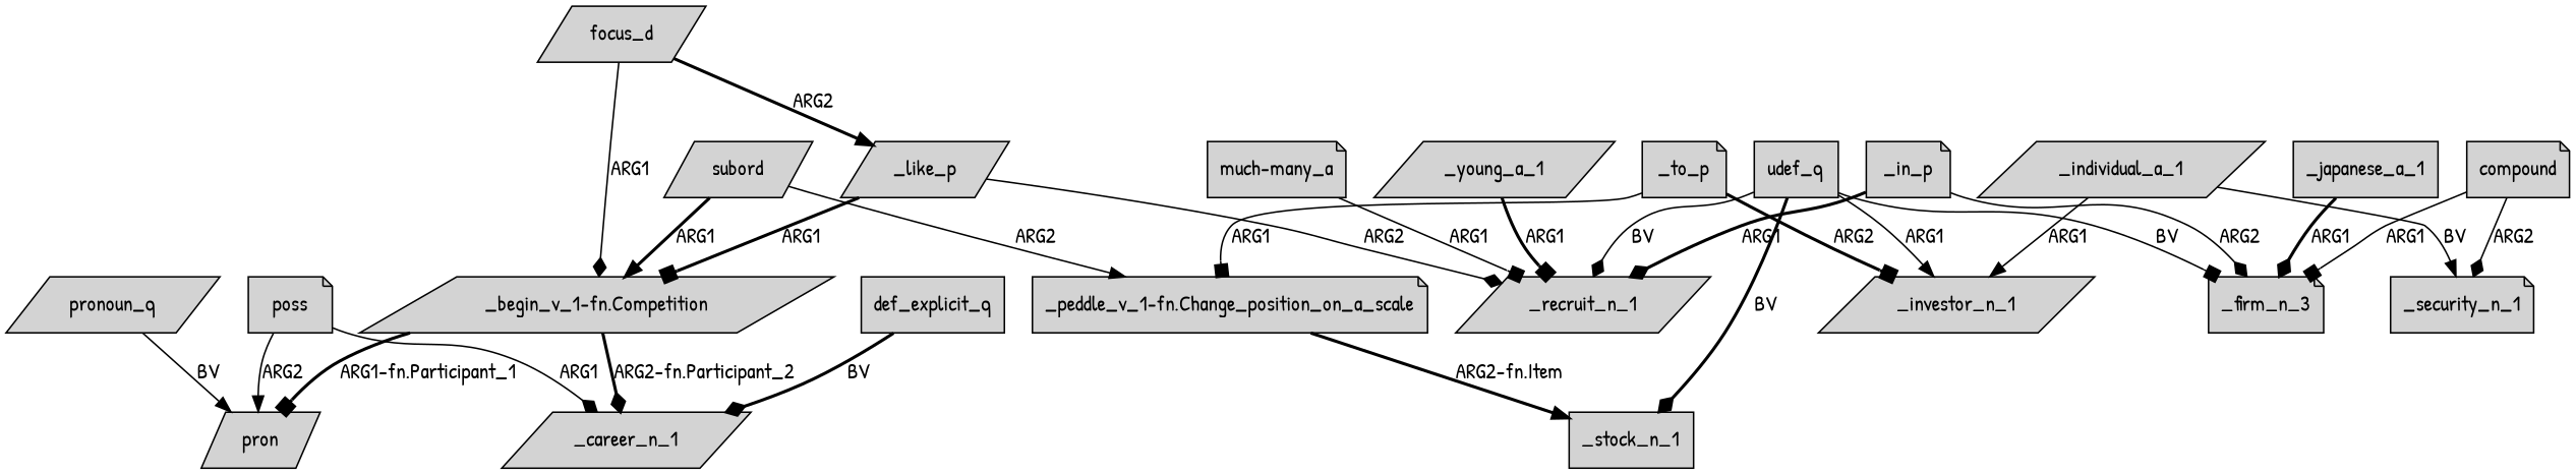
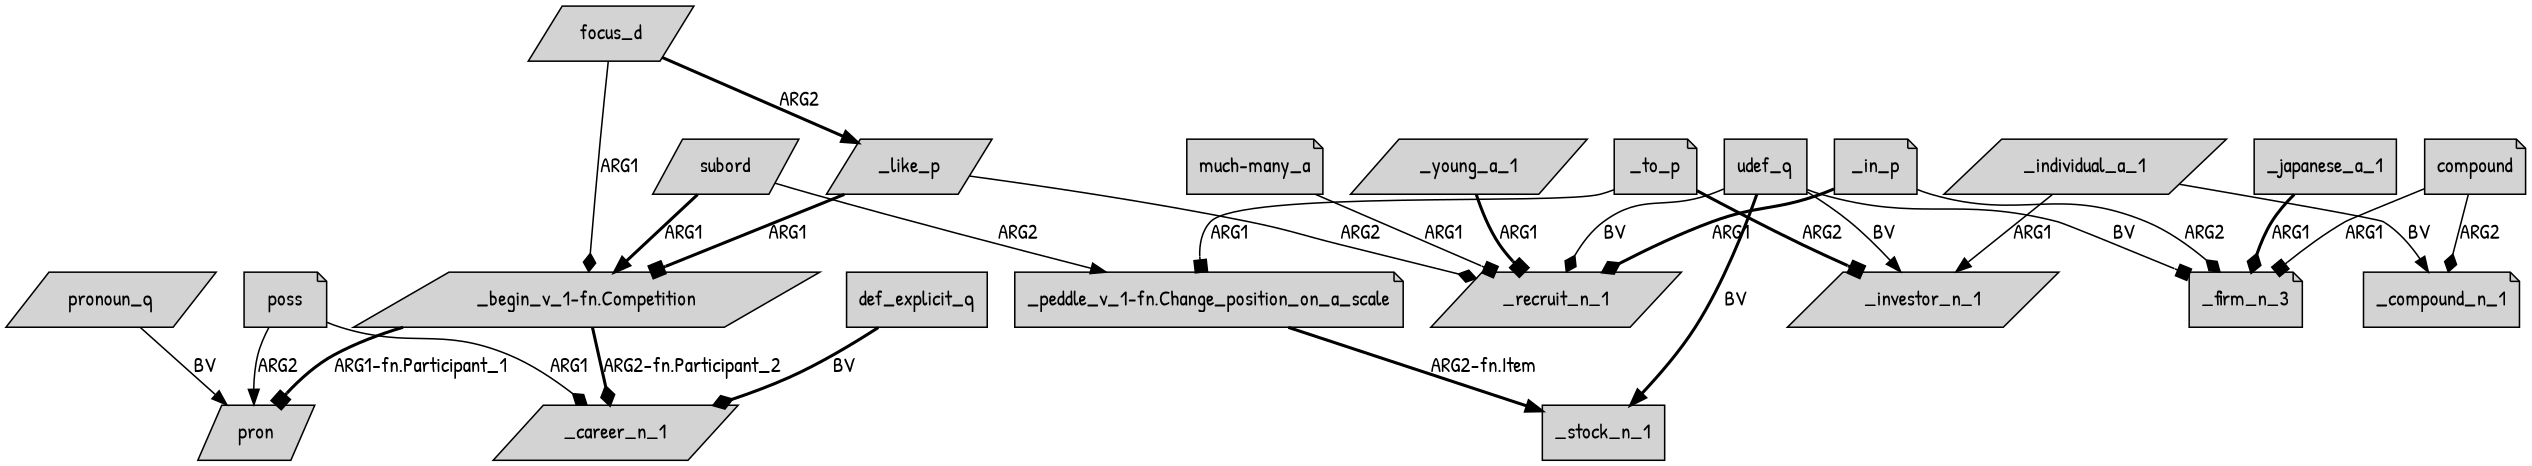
  digraph {
    fontname="Patrick Hand"
    node [fontname="Patrick Hand" shape=parallelogram style=filled]
    edge [arrowhead=normal fontname="Patrick Hand" style=solid]
    focus_d
    _like_p
    "_begin_v_1-fn.Competition"
    _recruit_n_1
    pron
    _career_n_1
    "much-many_a" [shape=note]
    def_explicit_q [shape=box]
    udef_q [shape=box]
    n10 [label=_firm_n_3 shape=note]
    _investor_n_1
    _stock_n_1 [shape=box]
-   _security_n_1 [shape=note]
+   _security_n_1 [shape=note label=_compound_n_1]
    _in_p [shape=note]
    _to_p [shape=note]
    "_peddle_v_1-fn.Change_position_on_a_scale" [shape=note]
    subord
    pronoun_q
    poss [shape=note]
    _young_a_1
    compound [shape=note]
    _individual_a_1
    _japanese_a_1 [shape=box]
    focus_d -> _like_p [label=ARG2 style=bold]
    focus_d -> "_begin_v_1-fn.Competition" [arrowhead=diamond label=ARG1]
    _like_p -> "_begin_v_1-fn.Competition" [arrowhead=box label=ARG1 style=bold]
    _like_p -> _recruit_n_1 [arrowhead=diamond label=ARG2]
    "_begin_v_1-fn.Competition" -> pron [arrowhead=box label="ARG1-fn.Participant_1" style=bold]
    "_begin_v_1-fn.Competition" -> _career_n_1 [arrowhead=diamond label="ARG2-fn.Participant_2" style=bold]
    "much-many_a" -> _recruit_n_1 [arrowhead=box label=ARG1]
    def_explicit_q -> _career_n_1 [arrowhead=diamond label=BV style=bold]
    udef_q -> _recruit_n_1 [arrowhead=diamond label=BV]
    udef_q -> n10 [arrowhead=box label=BV]
-   udef_q -> _investor_n_1 [label=ARG1]
-   udef_q -> _stock_n_1 [arrowhead=diamond label=BV style=bold]
+   udef_q -> _investor_n_1 [label=BV]
+   udef_q -> _stock_n_1 [label=BV style=bold]
    _in_p -> _recruit_n_1 [arrowhead=diamond label=ARG1 style=bold]
    _in_p -> n10 [arrowhead=diamond label=ARG2]
    _to_p -> _investor_n_1 [arrowhead=box label=ARG2 style=bold]
    _to_p -> "_peddle_v_1-fn.Change_position_on_a_scale" [arrowhead=box label=ARG1]
    "_peddle_v_1-fn.Change_position_on_a_scale" -> _stock_n_1 [label="ARG2-fn.Item" style=bold]
    subord -> "_begin_v_1-fn.Competition" [label=ARG1 style=bold]
    subord -> "_peddle_v_1-fn.Change_position_on_a_scale" [label=ARG2]
    pronoun_q -> pron [label=BV]
    poss -> pron [label=ARG2]
    poss -> _career_n_1 [arrowhead=diamond label=ARG1]
    _young_a_1 -> _recruit_n_1 [arrowhead=box label=ARG1 style=bold]
    compound -> n10 [arrowhead=box label=ARG1]
    compound -> _security_n_1 [arrowhead=diamond label=ARG2]
    _individual_a_1 -> _investor_n_1 [label=ARG1]
    _individual_a_1 -> _security_n_1 [label=BV]
    _japanese_a_1 -> n10 [arrowhead=diamond label=ARG1 style=bold]
  }
